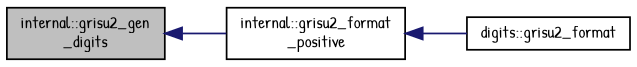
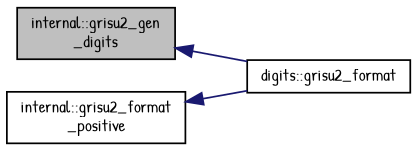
  digraph {
    fontname="Patrick Hand"
    rankdir=LR
    node [color=black fillcolor=white fontname="Patrick Hand" fontsize=10 shape=record style=filled]
    edge [color=midnightblue dir=back fontname="Patrick Hand" fontsize=10 labelfontname=Helvetica labelfontsize=10 style=solid]
    n1 [fillcolor=grey75 fontcolor=black height=0.2 label="internal::grisu2_gen\l_digits" width=0.4]
    n2 [height=0.2 label="internal::grisu2_format\l_positive" width=0.4]
    n3 [height=0.2 label="digits::grisu2_format" width=0.4]
-   n1 -> n2
+   n1 -> n3
    n2 -> n3
  }
